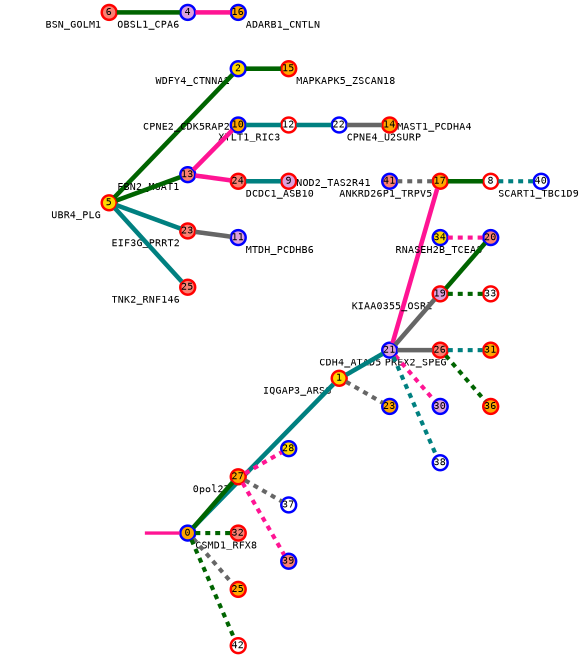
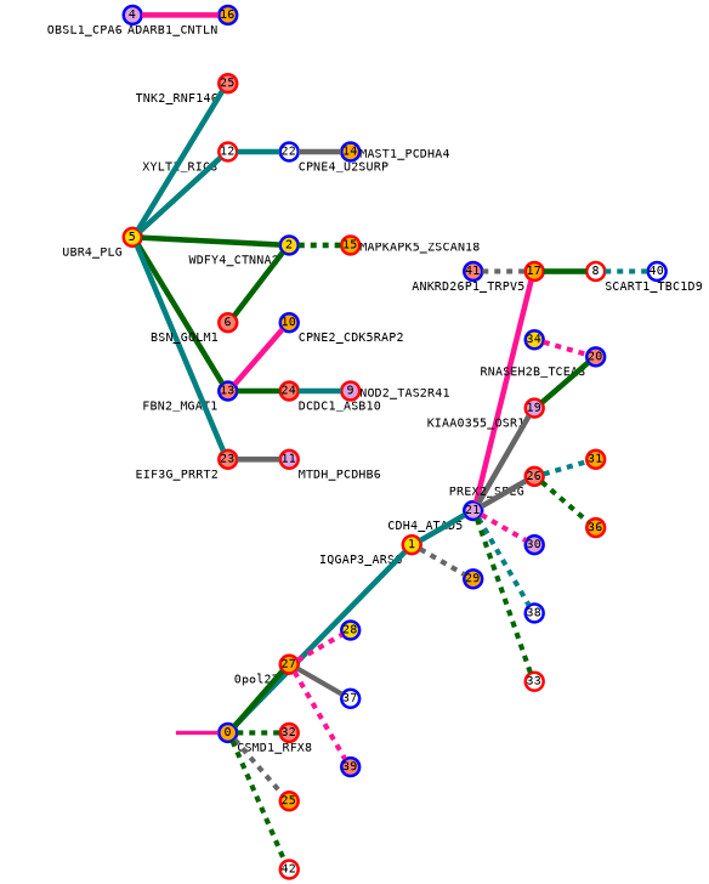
  strict digraph {
    fontname="DejaVu Sans Mono"
    forcelabels=true
    nodesep=0.7
    rankdir=LR
    ranksep=0.6
    splines=false
    node [color=red fillcolor=orange fixedsize=true fontname="DejaVu Sans Mono" fontsize="12pt" penwidth=3 shape=circle style=filled]
    edge [arrowsize=0 color=darkgreen fontname="DejaVu Sans Mono" minlen=1.098039150238037 penwidth=5.5 style=solid]
    0 [color=blue height=0.25 xlabel=CSMD1_RFX8]
    1 [fillcolor=gold height=0.25 xlabel=IQGAP3_ARSG]
    27 [height=0.25 xlabel="0pol27"]
    32 [fillcolor=salmon height=0.25 style="solid,filled"]
    n5 [height=0.25 label=25 style="solid,filled"]
    42 [fillcolor=white height=0.25 style="solid,filled"]
    21 [color=blue fillcolor=plum height=0.25 xlabel=CDH4_ATAD5]
-   29 [color=blue height=0.25 style="solid,filled" label=23]
+   29 [color=blue height=0.25 style="solid,filled"]
    28 [color=blue fillcolor=gold height=0.25 style="solid,filled"]
    37 [color=blue fillcolor=white height=0.25 style="solid,filled"]
    39 [color=blue fillcolor=salmon height=0.25 style="solid,filled"]
    17 [height=0.25 xlabel=ANKRD26P1_TRPV5]
    19 [fillcolor=plum height=0.25 xlabel=KIAA0355_OSR1]
    26 [fillcolor=salmon height=0.25 xlabel=PREX2_SPEG]
    30 [color=blue fillcolor=plum height=0.25 style="solid,filled"]
    38 [color=blue fillcolor=white height=0.25 style="solid,filled"]
    5 [fillcolor=gold height=0.25 xlabel=UBR4_PLG]
    2 [color=blue fillcolor=gold height=0.25 xlabel=WDFY4_CTNNA2]
    12 [fillcolor=white height=0.25 xlabel=XYLT1_RIC3]
    13 [color=blue fillcolor=salmon height=0.25 xlabel=FBN2_MGAT1]
    23 [fillcolor=salmon height=0.25 xlabel=EIF3G_PRRT2]
    25 [fillcolor=salmon height=0.25 xlabel=TNK2_RNF146]
    6 [fillcolor=salmon height=0.25 xlabel=BSN_GOLM1]
    4 [color=blue fillcolor=plum height=0.25 xlabel=OBSL1_CPA6]
    8 [fillcolor=white height=0.25 xlabel=SCART1_TBC1D9]
    20 [color=blue fillcolor=salmon height=0.25 xlabel=RNASEH2B_TCEA3]
    33 [fillcolor=white height=0.25 style="solid,filled"]
    31 [height=0.25 style="solid,filled"]
    36 [height=0.25 style="solid,filled"]
    15 [height=0.25 xlabel=MAPKAPK5_ZSCAN18]
    22 [color=blue fillcolor=white height=0.25 xlabel=CPNE4_U2SURP]
    10 [color=blue height=0.25 xlabel=CPNE2_CDK5RAP2]
    24 [fillcolor=salmon height=0.25 xlabel=DCDC1_ASB10]
-   11 [color=blue fillcolor=plum height=0.25 xlabel=MTDH_PCDHB6]
+   11 [fillcolor=plum height=0.25 xlabel=MTDH_PCDHB6]
    16 [color=blue height=0.25 xlabel=ADARB1_CNTLN]
-   14 [height=0.25 xlabel=MAST1_PCDHA4]
+   14 [color=blue height=0.25 xlabel=MAST1_PCDHA4]
    9 [fillcolor=plum height=0.25 xlabel=NOD2_TAS2R41]
    40 [color=blue fillcolor=white height=0.25 style="solid,filled"]
    41 [color=blue fillcolor=salmon height=0.25 style="solid,filled"]
    34 [color=blue fillcolor=gold height=0.25 style="solid,filled"]
    normal [style=invis xlabel=CSMD1_RFX8 color="" fillcolor="" fixedsize="" fontsize="" shape=""]
    0 -> 1 [color=teal minlen=3.0]
    0 -> 27
    0 -> 32 [penwidth=5 style=dashed]
    0 -> n5 [color=gray40 penwidth=5 style=dashed]
    0 -> 42 [penwidth=5 style=dashed]
    1 -> 21 [color=teal minlen=1.2352941036224365]
    1 -> 29 [color=gray40 penwidth=5 style=dashed]
    27 -> 28 [color=deeppink penwidth=5 style=dashed]
-   27 -> 37 [color=gray40 penwidth=5 style=dashed]
+   27 -> 37 [color=gray40 penwidth=5]
    27 -> 39 [color=deeppink penwidth=5 style=dashed]
    21 -> 17 [color=deeppink minlen=1.2745097875595093]
    21 -> 19 [color=gray40 minlen=1.2352941036224365]
    21 -> 26 [color=gray40 minlen=1.1960784196853638]
    21 -> 30 [color=deeppink penwidth=5 style=dashed]
    21 -> 38 [color=teal penwidth=5 style=dashed]
    17 -> 8 [minlen=1.7450981140136719]
    19 -> 20 [minlen=1.2352941036224365]
-   19 -> 33 [penwidth=5 style=dashed]
+   21 -> 33 [penwidth=5 style=dashed]
    26 -> 31 [color=teal penwidth=5 style=dashed]
    26 -> 36 [penwidth=5 style=dashed]
    5 -> 2 [minlen=2.2941174507141113]
-   10 -> 12 [color=teal minlen=1.4313725233078003]
+   5 -> 12 [color=teal minlen=1.4313725233078003]
    5 -> 13 [minlen=1.3921568393707275]
    5 -> 23 [color=teal minlen=1.2745097875595093]
    5 -> 25 [color=teal minlen=1.1960784196853638]
-   2 -> 15 [minlen=1.313725471496582]
+   2 -> 15 [minlen=1.313725471496582 style=dashed]
    12 -> 22 [color=teal minlen=1.2352941036224365]
    13 -> 10 [color=deeppink minlen=1.627450942993164]
-   13 -> 24 [color=deeppink minlen=1.1960784196853638]
+   13 -> 24 [minlen=1.1960784196853638]
    23 -> 11 [color=gray40 minlen=1.5098040103912354]
-   6 -> 4 [minlen=1.941176414489746]
+   6 -> 2 [minlen=1.941176414489746]
    4 -> 16 [color=deeppink minlen=1.2745097875595093]
    8 -> 40 [color=teal penwidth=5 style=dashed]
    22 -> 14 [color=gray40 minlen=1.313725471496582]
    24 -> 9 [color=teal minlen=1.7058823108673096]
    41 -> 17 [color=gray40 penwidth=5 style=dashed]
    34 -> 20 [color=deeppink penwidth=5 style=dashed]
    normal -> 0 [color=deeppink penwidth=4 minlen=""]
  }
